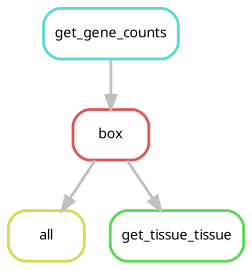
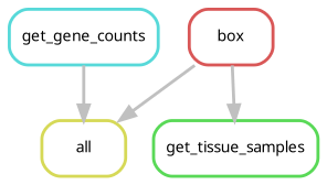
  digraph {
    bgcolor=white
    node [fontname=sans fontsize=10 penwidth=2 shape=box style=rounded]
    edge [color=grey penwidth=2]
    n1 [color="0.17 0.6 0.85" label=all]
    n2 [color="0.00 0.6 0.85" label=box]
-   n3 [color="0.33 0.6 0.85" label=get_tissue_tissue]
+   n3 [color="0.33 0.6 0.85" label=get_tissue_samples]
    n4 [color="0.50 0.6 0.85" label=get_gene_counts]
    n2 -> n1
    n2 -> n3
-   n4 -> n2
+   n4 -> n1
  }
